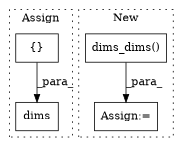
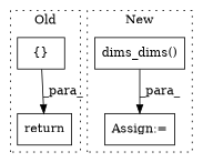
  digraph {
    node [shape=box]
    n1 [a=59 l="2,1" label="{}" s="7643,7643"]
-   n2 [a=93 l=7 label=dims s=8024]
+   n2 [a=93 l=7 label=return s=8024]
    n3 [a=75 l="15,1" label="dims_dims()" s="6821,6863"]
    n4 [a=68 l=3 label="Assign:=" s=6818]
    subgraph cluster_1 {
-     label=Assign
+     label=Old
      style=dotted
      n1
      n2
    }
    subgraph cluster_2 {
      label=New
      style=dotted
      n3
      n4
    }
    n1 -> n2 [label=_para_]
    n3 -> n4 [label=_para_]
  }
